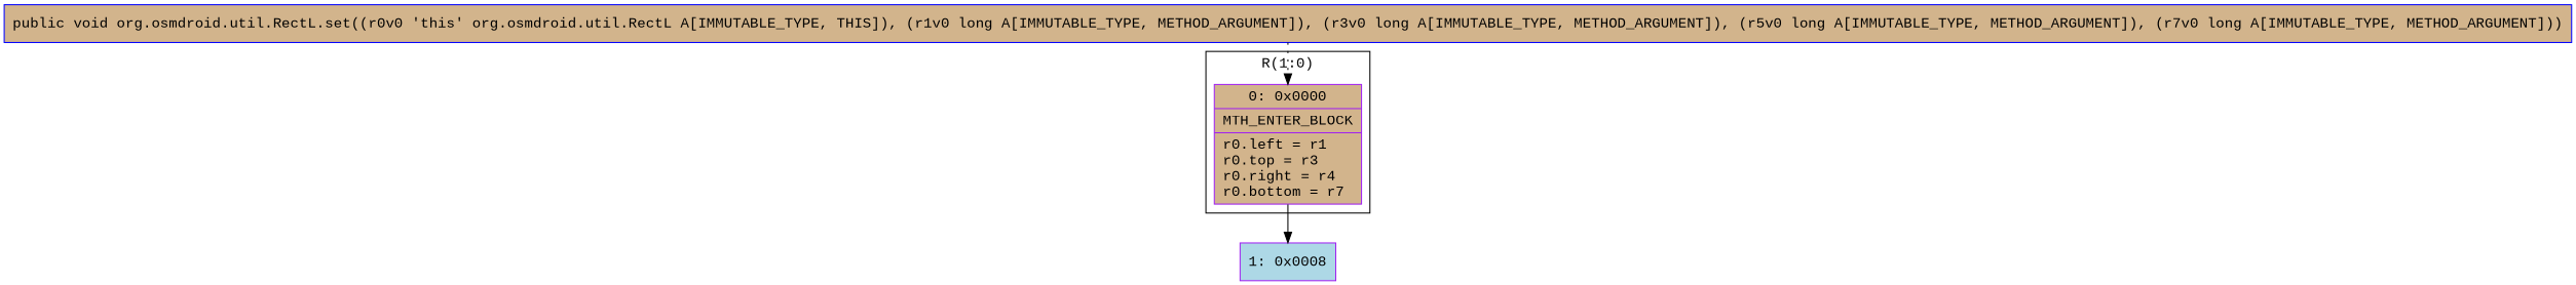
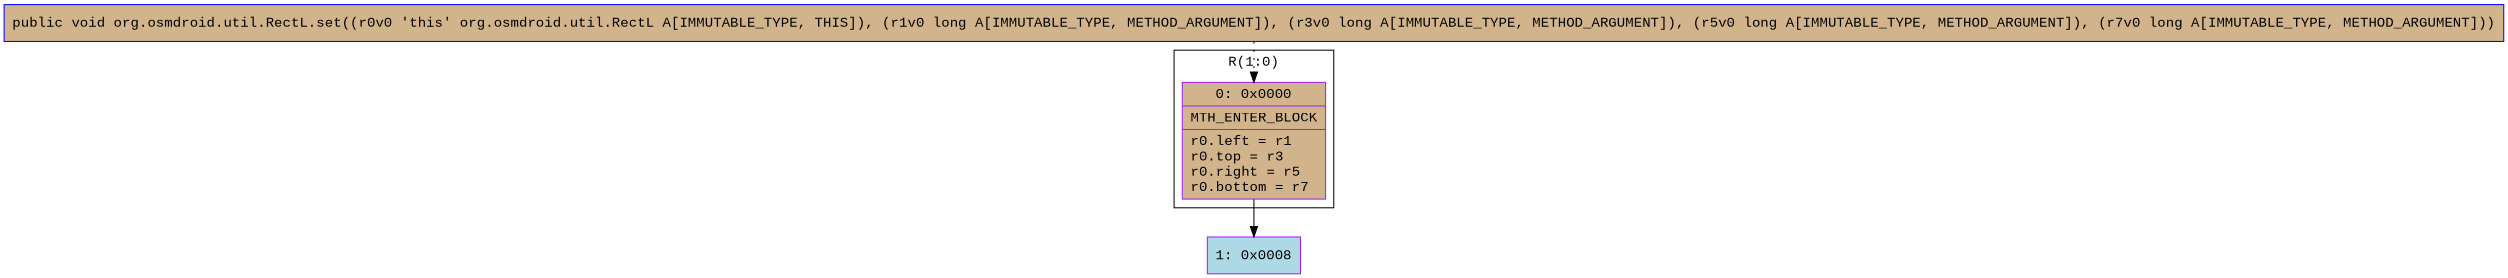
  digraph {
    fontname="Liberation Mono"
    node [color=purple shape=record style=filled fillcolor=tan fontname="Liberation Mono"]
    edge [fontname="Liberation Mono"]
-   n1 [label="{0\:\ 0x0000|MTH_ENTER_BLOCK\l|r0.left = r1\lr0.top = r3\lr0.right = r4\lr0.bottom = r7\l}"]
+   n1 [label="{0\:\ 0x0000|MTH_ENTER_BLOCK\l|r0.left = r1\lr0.top = r3\lr0.right = r5\lr0.bottom = r7\l}"]
    n2 [label="{1\:\ 0x0008}" fillcolor=lightblue]
    n3 [label="{public void org.osmdroid.util.RectL.set((r0v0 'this' org.osmdroid.util.RectL A[IMMUTABLE_TYPE, THIS]), (r1v0 long A[IMMUTABLE_TYPE, METHOD_ARGUMENT]), (r3v0 long A[IMMUTABLE_TYPE, METHOD_ARGUMENT]), (r5v0 long A[IMMUTABLE_TYPE, METHOD_ARGUMENT]), (r7v0 long A[IMMUTABLE_TYPE, METHOD_ARGUMENT])) }" color=blue]
    subgraph cluster_1 {
      label="R(1:0)"
      n1
    }
    n1 -> n2 [style=solid]
    n3 -> n1 [style=dotted]
  }
